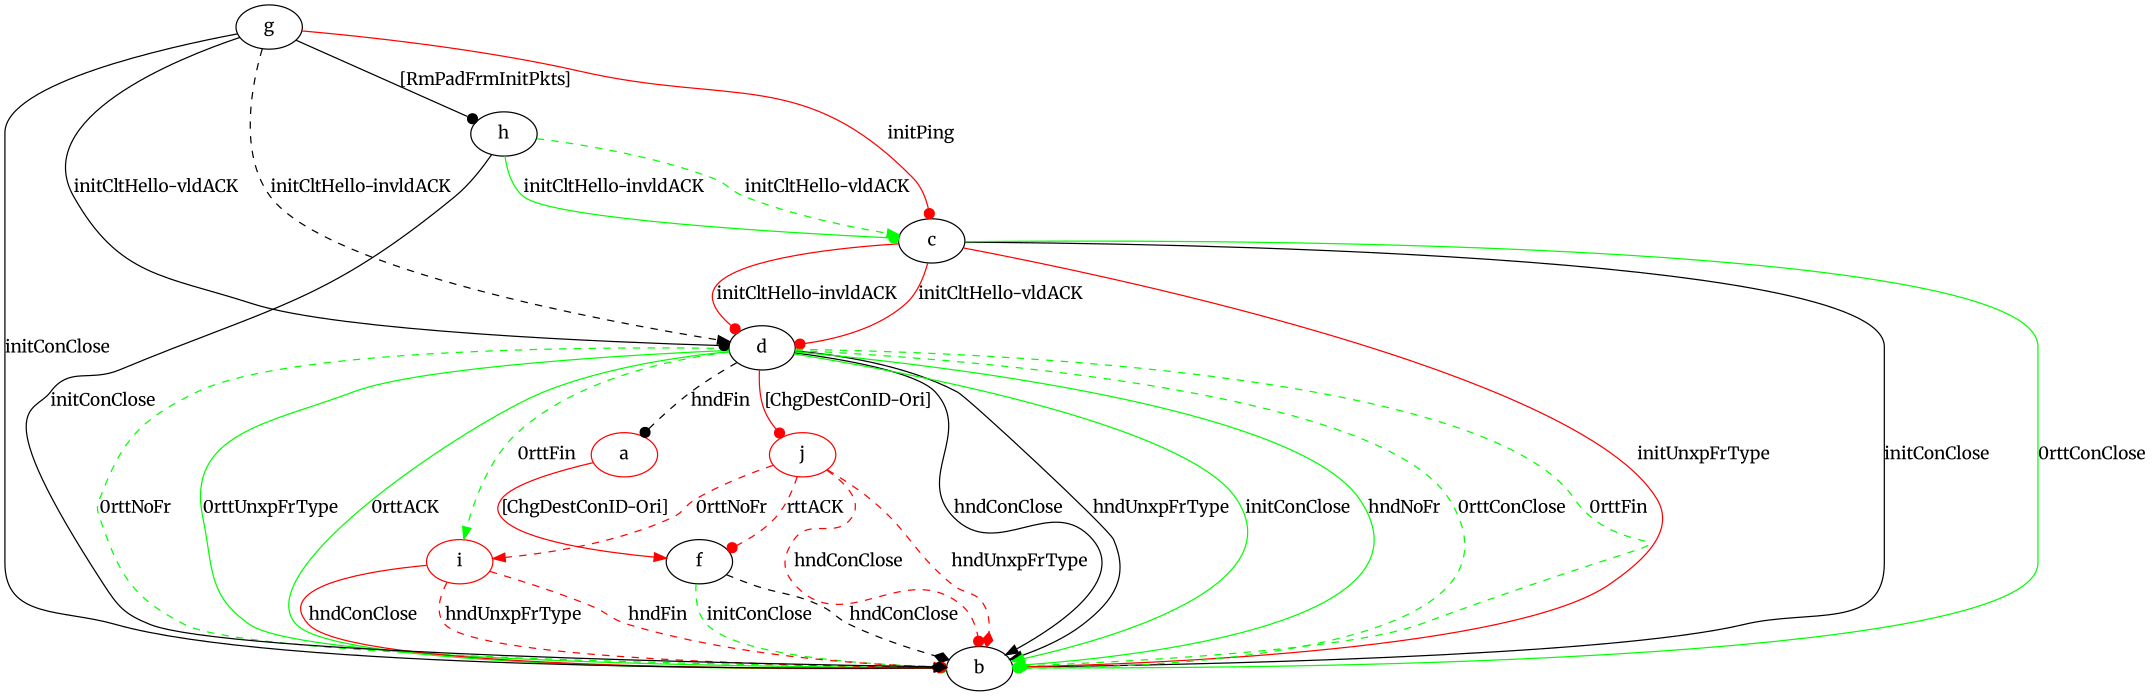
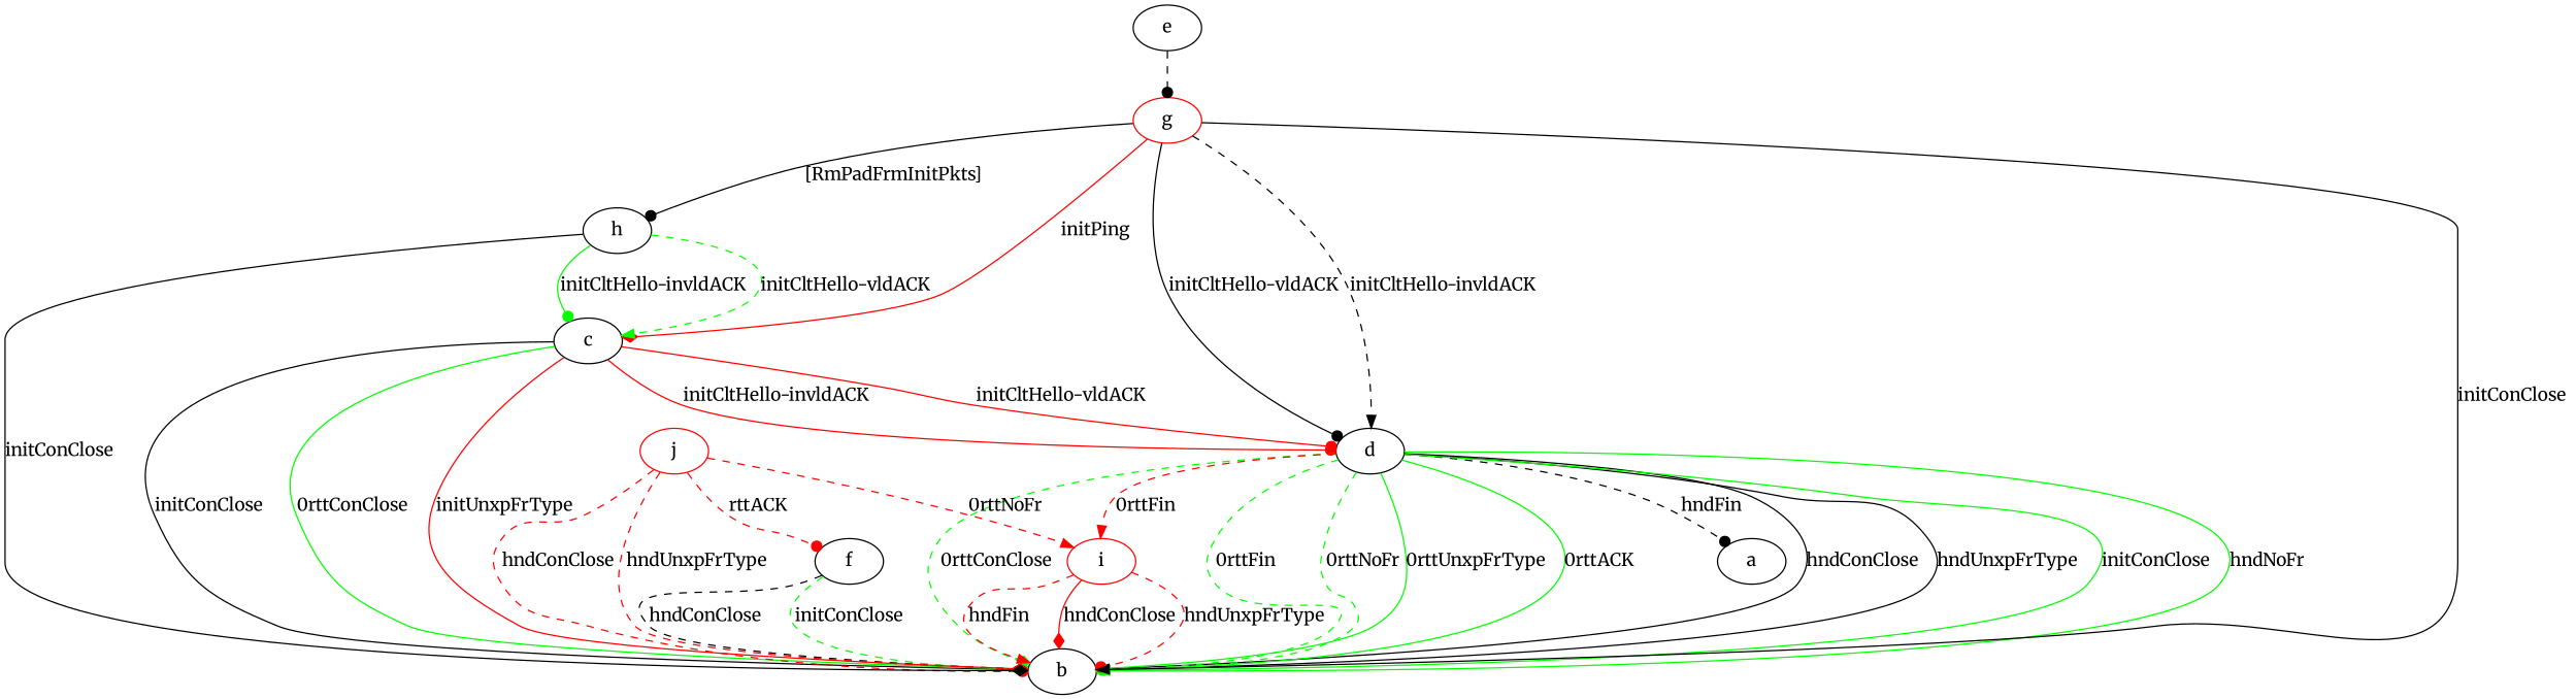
  digraph {
    fontname=Merriweather
    node [fontname=Merriweather]
    edge [arrowhead=dot color=red fontname=Merriweather style=solid]
-   a [color=red]
+   a
    f
    b
    c
    d
    i [color=red]
    j [color=red]
-   g
+   e
+   g [color=red]
    h
-   a -> f [arrowhead=normal label="[ChgDestConID-Ori] "]
    f -> b [arrowhead=diamond label="hndConClose " style=dashed color=""]
    f -> b [arrowhead=diamond color=green label="initConClose " style=dashed]
    c -> b [arrowhead=diamond label="initConClose " color=""]
    c -> b [color=green label="0rttConClose "]
    c -> b [arrowhead=diamond label="initUnxpFrType "]
    c -> d [label="initCltHello-vldACK "]
    c -> d [label="initCltHello-invldACK "]
    d -> a [label="hndFin " style=dashed color=""]
    d -> b [arrowhead=normal label="hndConClose " color=""]
    d -> b [arrowhead=normal label="hndUnxpFrType " color=""]
    d -> b [arrowhead=normal color=green label="initConClose "]
    d -> b [arrowhead=normal color=green label="hndNoFr "]
    d -> b [arrowhead=diamond color=green label="0rttConClose " style=dashed]
    d -> b [arrowhead=diamond color=green label="0rttFin " style=dashed]
    d -> b [arrowhead=diamond color=green label="0rttNoFr " style=dashed]
    d -> b [color=green label="0rttUnxpFrType "]
    d -> b [color=green label="0rttACK "]
-   d -> i [arrowhead=normal color=green label="0rttFin " style=dashed]
-   d -> j [label="[ChgDestConID-Ori] "]
+   d -> i [arrowhead=normal label="0rttFin " style=dashed]
    i -> b [arrowhead=normal label="hndFin " style=dashed]
    i -> b [arrowhead=diamond label="hndConClose "]
    i -> b [label="hndUnxpFrType " style=dashed]
    j -> f [label="rttACK " style=dashed]
    j -> b [label="hndConClose " style=dashed]
    j -> b [arrowhead=diamond label="hndUnxpFrType " style=dashed]
    j -> i [arrowhead=normal label="0rttNoFr " style=dashed]
+   e -> g [style=dashed color=""]
    g -> b [arrowhead=normal label="initConClose " color=""]
-   g -> c [label="initPing "]
+   g -> c [arrowhead=diamond label="initPing "]
    g -> d [label="initCltHello-vldACK " color=""]
    g -> d [arrowhead=normal label="initCltHello-invldACK " style=dashed color=""]
    g -> h [label="[RmPadFrmInitPkts] " color=""]
    h -> b [arrowhead=diamond label="initConClose " color=""]
    h -> c [arrowhead=normal color=green label="initCltHello-vldACK " style=dashed]
    h -> c [color=green label="initCltHello-invldACK "]
  }
